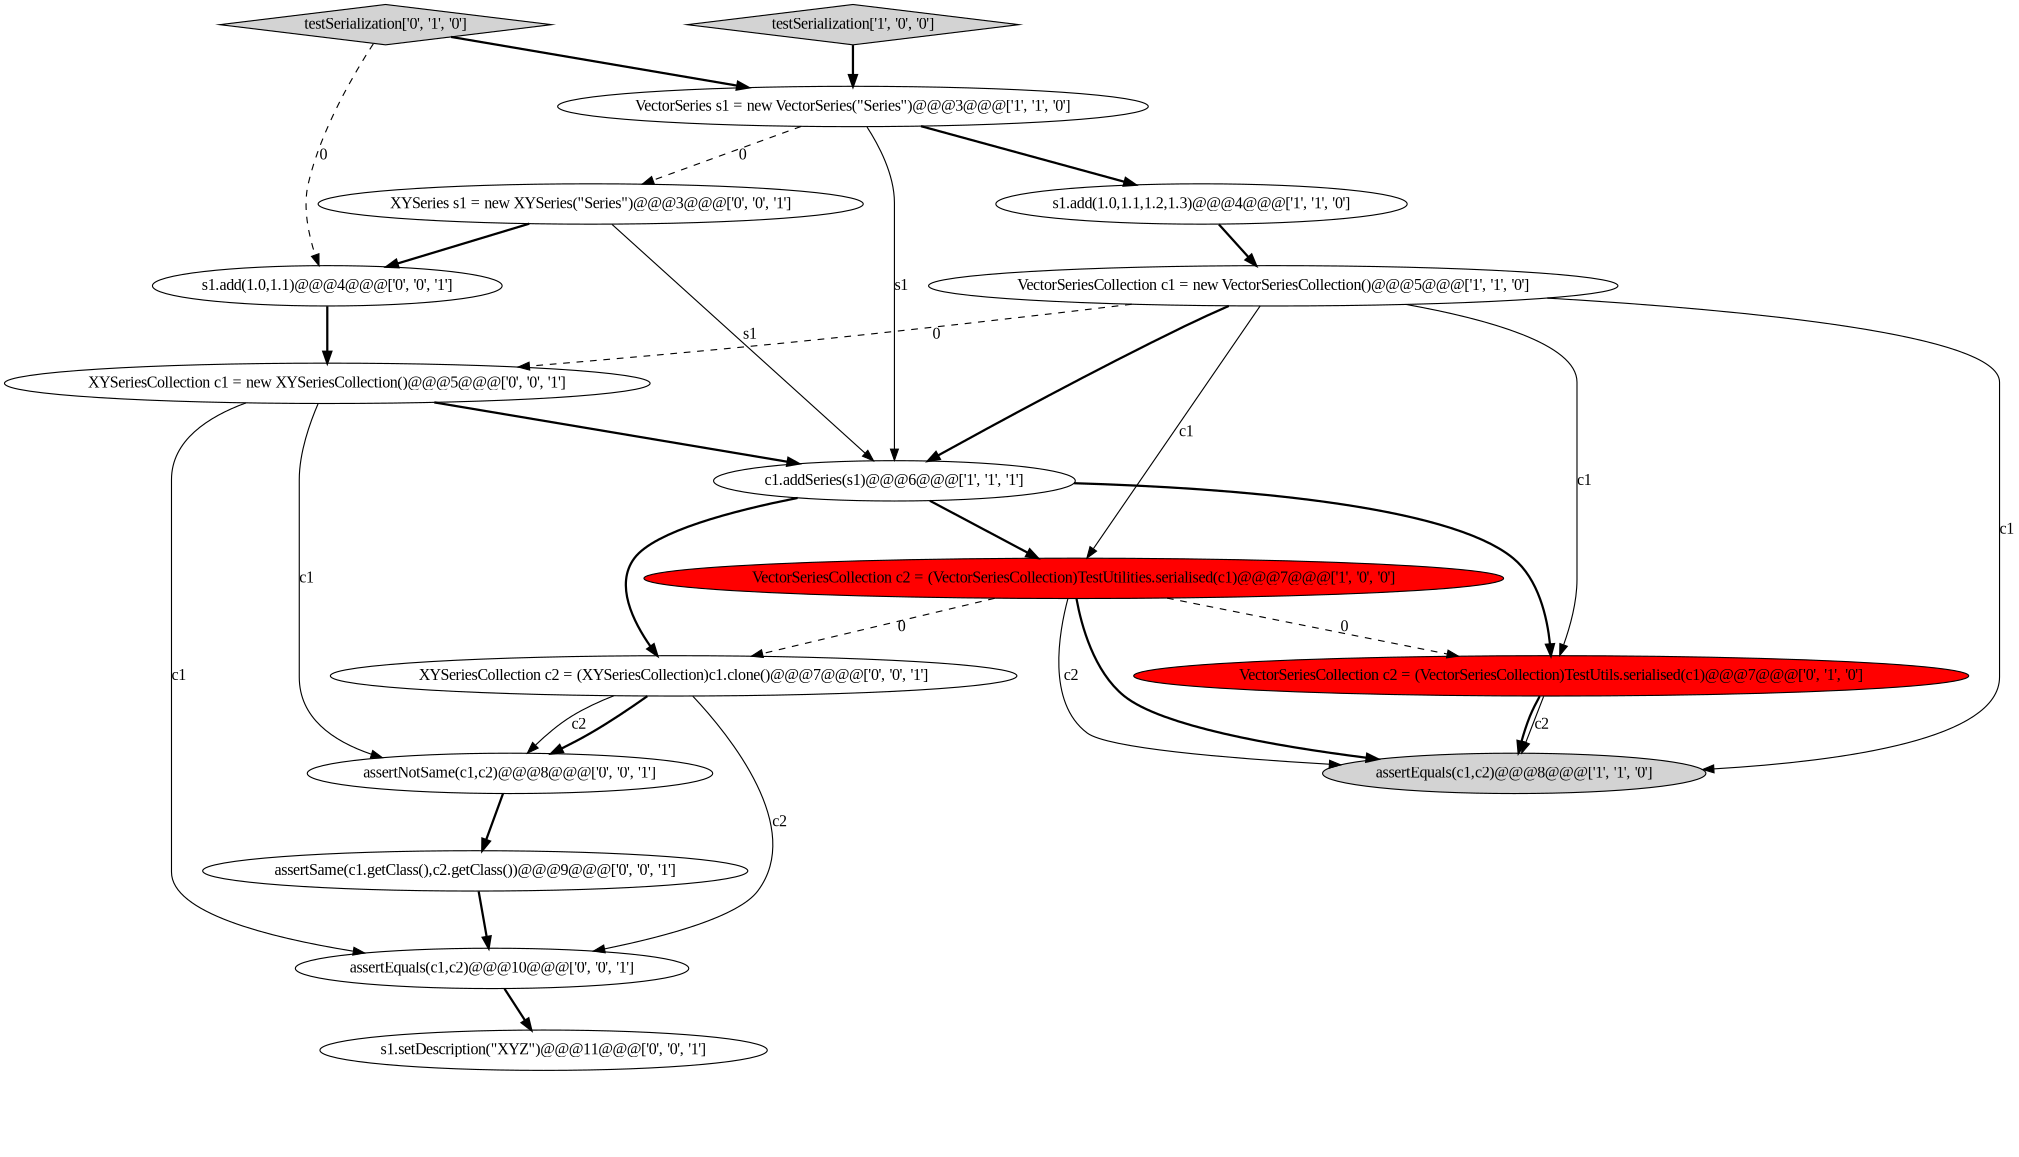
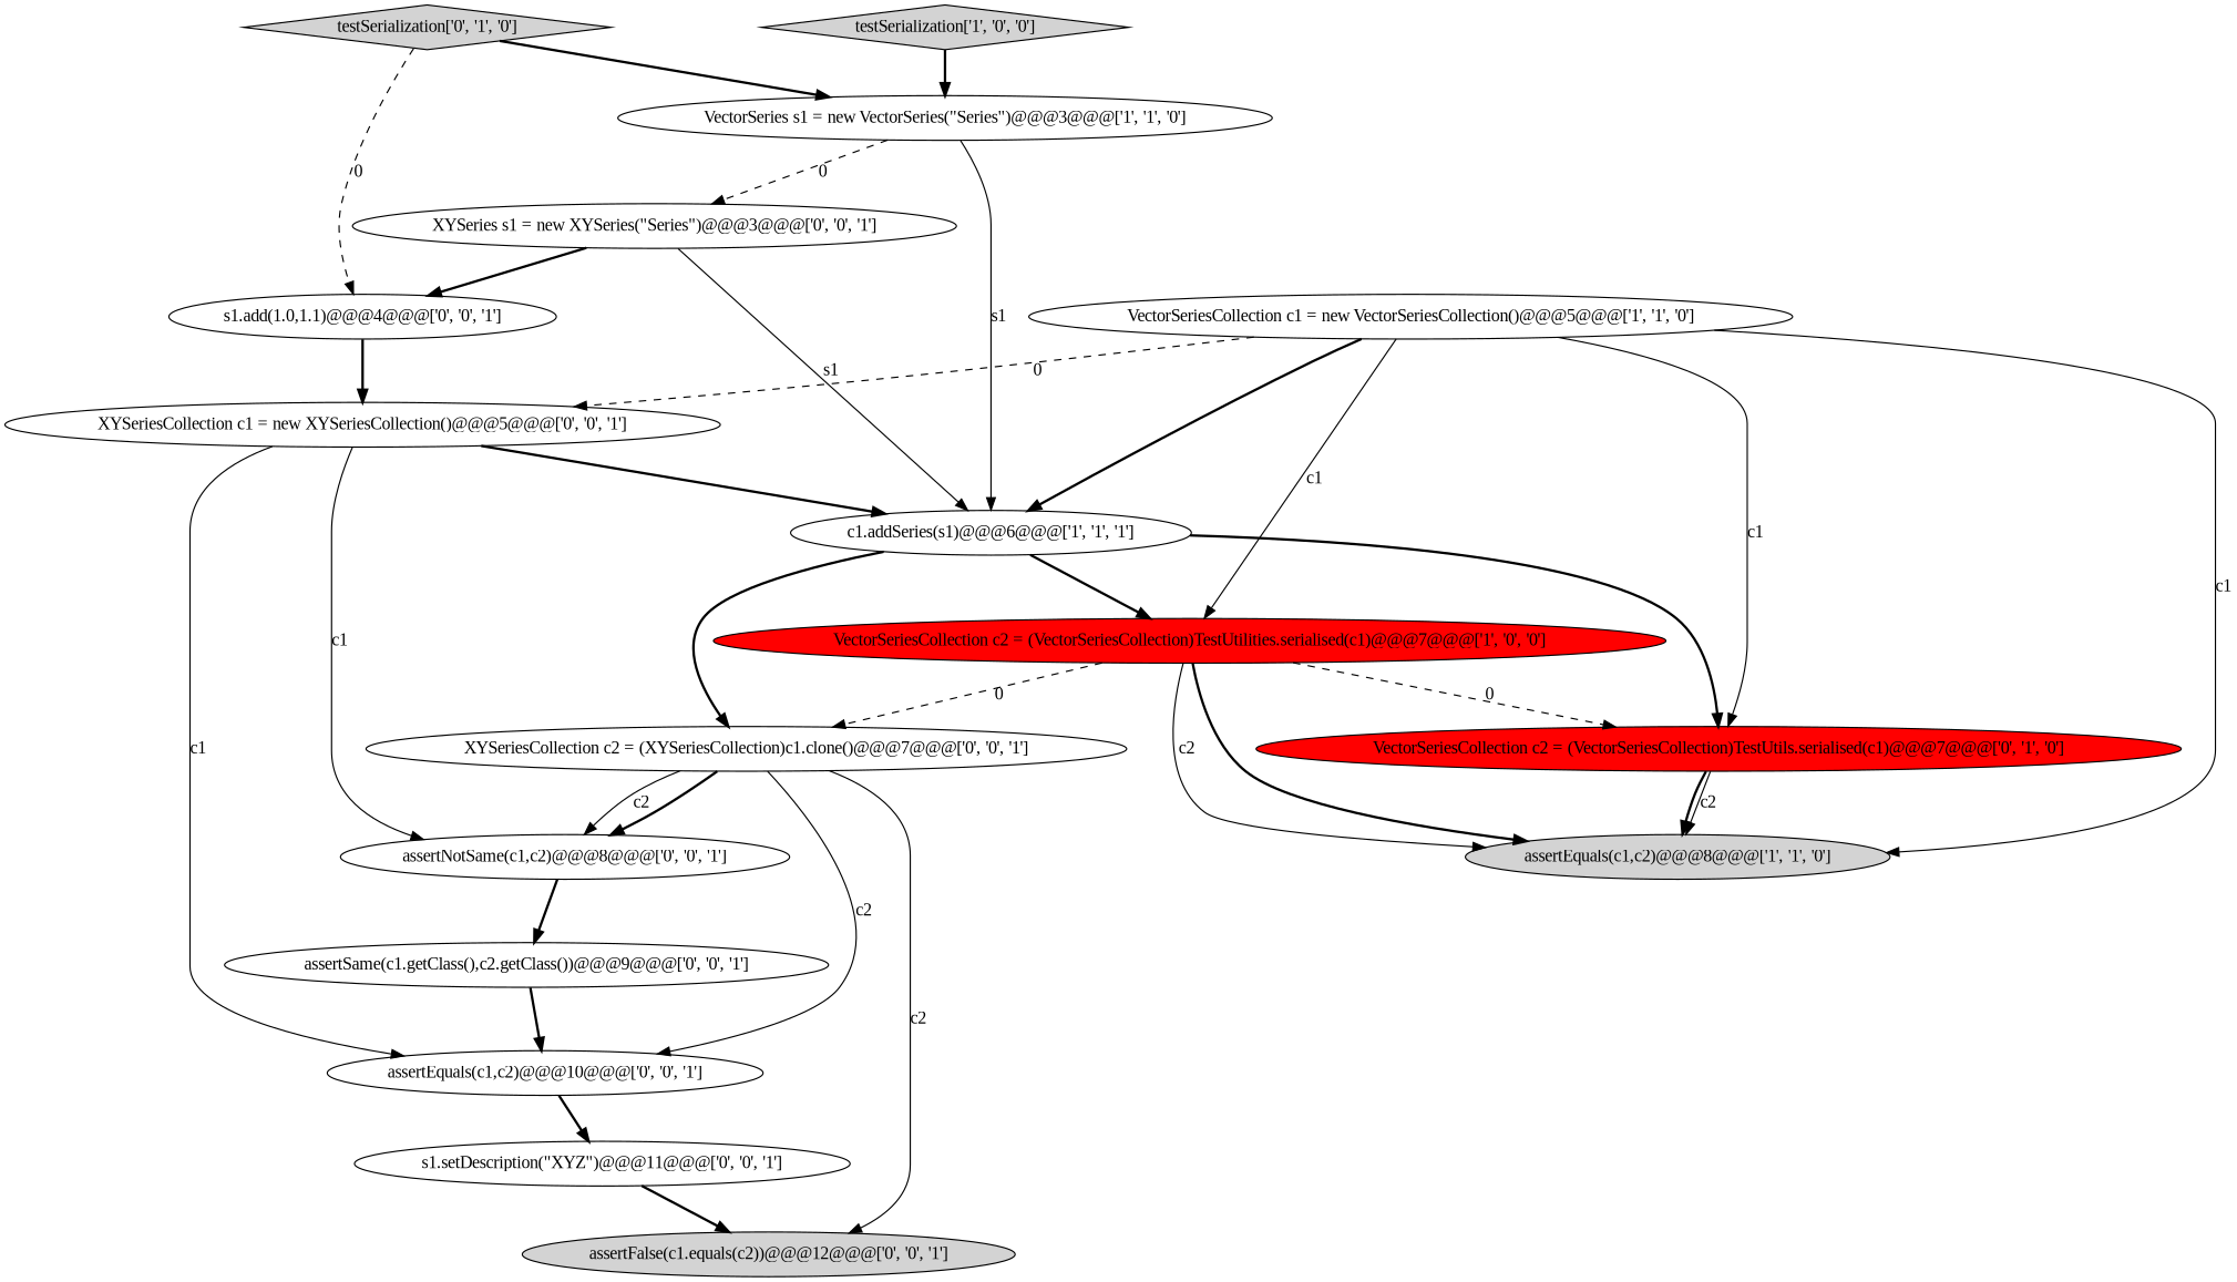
  digraph {
    fontname="Liberation Serif"
    node [fillcolor=white fontname="Liberation Serif" shape=ellipse style=filled]
    edge [fontname="Liberation Serif" style=bold]
-   n1 [label="s1.add(1.0,1.1,1.2,1.3)@@@4@@@['1', '1', '0']"]
    n2 [label="VectorSeriesCollection c1 = new VectorSeriesCollection()@@@5@@@['1', '1', '0']"]
    n3 [label="c1.addSeries(s1)@@@6@@@['1', '1', '1']"]
    n4 [fillcolor=red label="VectorSeriesCollection c2 = (VectorSeriesCollection)TestUtilities.serialised(c1)@@@7@@@['1', '0', '0']"]
    n5 [fillcolor=lightgray label="assertEquals(c1,c2)@@@8@@@['1', '1', '0']"]
    n6 [fillcolor=red label="VectorSeriesCollection c2 = (VectorSeriesCollection)TestUtils.serialised(c1)@@@7@@@['0', '1', '0']"]
    n7 [label="XYSeriesCollection c1 = new XYSeriesCollection()@@@5@@@['0', '0', '1']"]
    n8 [label="s1.add(1.0,1.1)@@@4@@@['0', '0', '1']"]
    n9 [label="assertEquals(c1,c2)@@@10@@@['0', '0', '1']"]
    n10 [label="s1.setDescription(\"XYZ\")@@@11@@@['0', '0', '1']"]
+   n11 [fillcolor=lightgray label="assertFalse(c1.equals(c2))@@@12@@@['0', '0', '1']"]
    n12 [label="XYSeriesCollection c2 = (XYSeriesCollection)c1.clone()@@@7@@@['0', '0', '1']"]
    n13 [label="assertNotSame(c1,c2)@@@8@@@['0', '0', '1']"]
    n14 [label="assertSame(c1.getClass(),c2.getClass())@@@9@@@['0', '0', '1']"]
    n15 [fillcolor=lightgray label="testSerialization['1', '0', '0']" shape=diamond]
    n16 [label="VectorSeries s1 = new VectorSeries(\"Series\")@@@3@@@['1', '1', '0']"]
    n17 [label="XYSeries s1 = new XYSeries(\"Series\")@@@3@@@['0', '0', '1']"]
    n18 [fillcolor=lightgray label="testSerialization['0', '1', '0']" shape=diamond]
-   n1 -> n2
    n2 -> n3
    n2 -> n4 [label=c1 style=solid]
    n2 -> n5 [label=c1 style=solid]
    n2 -> n6 [label=c1 style=solid]
    n2 -> n7 [label=0 style=dashed]
    n3 -> n4
    n3 -> n6
    n3 -> n12
    n4 -> n5 [label=c2 style=solid]
    n4 -> n5
    n4 -> n6 [label=0 style=dashed]
    n4 -> n12 [label=0 style=dashed]
    n6 -> n5
    n6 -> n5 [label=c2 style=solid]
    n7 -> n3
    n7 -> n9 [label=c1 style=solid]
    n7 -> n13 [label=c1 style=solid]
    n8 -> n7
    n9 -> n10
+   n10 -> n11
    n12 -> n9 [label=c2 style=solid]
+   n12 -> n11 [label=c2 style=solid]
    n12 -> n13
    n12 -> n13 [label=c2 style=solid]
    n13 -> n14
    n14 -> n9
    n15 -> n16
-   n16 -> n1
    n16 -> n3 [label=s1 style=solid]
    n16 -> n17 [label=0 style=dashed]
    n17 -> n3 [label=s1 style=solid]
    n17 -> n8
    n18 -> n8 [label=0 style=dashed]
    n18 -> n16
  }
